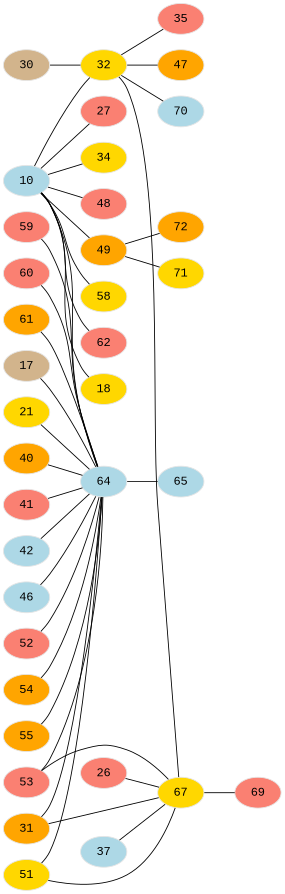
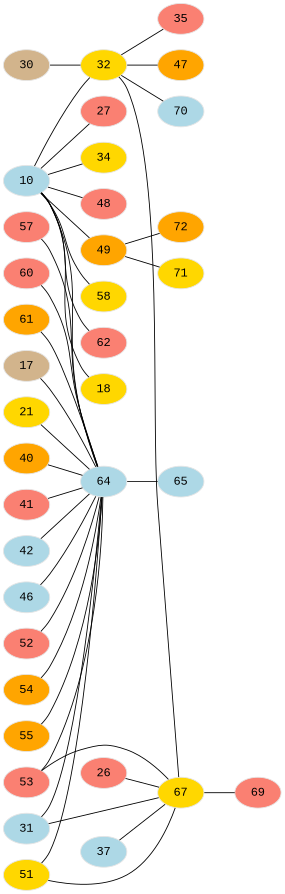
  graph {
    fontname="Liberation Mono"
    rankdir=LR
    node [color=gray90 fillcolor=salmon fontname="Liberation Mono" style=filled]
    edge [fontname="Liberation Mono"]
    n1 [fillcolor=lightblue label=10 super="+11+3"]
    27
    32 [fillcolor=gold super="+5+23"]
    34 [fillcolor=gold]
    48
    49 [fillcolor=orange super="+16+36+44"]
    58 [fillcolor=gold]
    62
    64 [fillcolor=lightblue super="+15+45"]
    n10 [fillcolor=gold label=18 super="+66"]
    67 [fillcolor=gold super="+43+6+20"]
    35
    47 [fillcolor=orange]
    70 [fillcolor=lightblue]
    71 [fillcolor=gold]
    72 [fillcolor=orange]
    65 [fillcolor=lightblue super="+59+63"]
    17 [fillcolor=tan]
    21 [fillcolor=gold]
    69
    26
    30 [fillcolor=tan]
-   31 [fillcolor=orange super="+7"]
+   31 [fillcolor=lightblue super="+7"]
    37 [fillcolor=lightblue]
    40 [fillcolor=orange]
    41 [super="+33"]
    42 [fillcolor=lightblue]
    46 [fillcolor=lightblue super="+38"]
    51 [fillcolor=gold super="+14+25+28"]
    52 [super="+50"]
    53
    54 [fillcolor=orange]
    55 [fillcolor=orange]
-   57 [super="+56" label=59]
+   57 [super="+56"]
    60
    61 [fillcolor=orange]
    n1 -- 27
    n1 -- 32 [weight=2]
    n1 -- 34
    n1 -- 48
    n1 -- 49 [weight=2]
    n1 -- 58
    n1 -- 62
    n1 -- 64 [weight=6]
    n1 -- n10
    32 -- 67 [weight=2]
    32 -- 35
    32 -- 47
    32 -- 70
    49 -- 71
    49 -- 72
    64 -- 65
    67 -- 69
    17 -- 64
    21 -- 64
    26 -- 67
    30 -- 32
    31 -- 64 [weight=2]
    31 -- 67 [weight=2]
    37 -- 67
    40 -- 64
    41 -- 64
    42 -- 64
    46 -- 64
    51 -- 64 [weight=3]
    51 -- 67
    52 -- 64
    53 -- 64
    53 -- 67
    54 -- 64
    55 -- 64
    57 -- 64
    60 -- 64
    61 -- 64
  }
